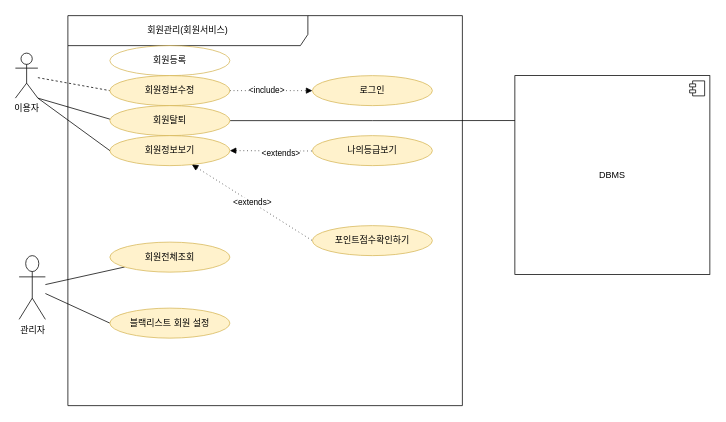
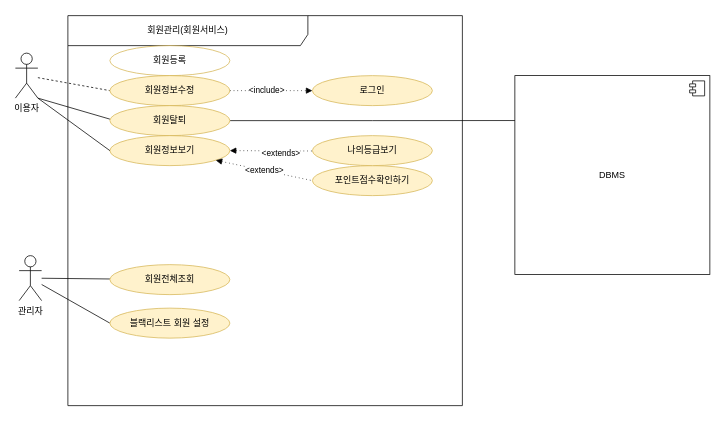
  <mxCell id="0" />
  <mxCell id="1" parent="0" />
  <mxCell id="2" value="" style="rounded=0;orthogonalLoop=1;jettySize=auto;html=1;endArrow=none;endFill=0;entryX=0;entryY=0.5;entryDx=0;entryDy=0;dashed=1;" parent="1" source="3" target="8" edge="1"><mxGeometry relative="1" as="geometry" /></mxCell>
  <mxCell id="3" value="이용자&lt;br&gt;" style="shape=umlActor;verticalLabelPosition=bottom;verticalAlign=top;html=1;outlineConnect=0;" parent="1" vertex="1"><mxGeometry x="20" y="70" width="30" height="60" as="geometry" /></mxCell>
  <mxCell id="4" value="회원관리(회원서비스)" style="shape=umlFrame;whiteSpace=wrap;html=1;pointerEvents=0;width=320;height=40;" parent="1" vertex="1"><mxGeometry x="90" y="20" width="526" height="520" as="geometry" /></mxCell>
  <mxCell id="5" value="" style="rounded=0;orthogonalLoop=1;jettySize=auto;html=1;endArrow=none;endFill=0;" parent="1" source="6" target="12" edge="1"><mxGeometry relative="1" as="geometry" /></mxCell>
- <mxCell id="6" value="관리자&lt;br&gt;" style="shape=umlActor;verticalLabelPosition=bottom;verticalAlign=top;html=1;outlineConnect=0;" parent="1" vertex="1"><mxGeometry x="25" y="340" width="35" height="85" as="geometry" /></mxCell>
+ <mxCell id="6" value="관리자&lt;br&gt;" style="shape=umlActor;verticalLabelPosition=bottom;verticalAlign=top;html=1;outlineConnect=0;" parent="1" vertex="1"><mxGeometry x="25" y="340" width="30" height="60" as="geometry" /></mxCell>
  <mxCell id="7" value="회원등록" style="ellipse;whiteSpace=wrap;html=1;fillColor=#ffffff;strokeColor=#d6b656;" parent="1" vertex="1"><mxGeometry x="146" y="60" width="160" height="40" as="geometry" /></mxCell>
  <mxCell id="8" value="회원정보수정" style="ellipse;whiteSpace=wrap;html=1;fillColor=#fff2cc;strokeColor=#d6b656;" parent="1" vertex="1"><mxGeometry x="146" y="100" width="160" height="40" as="geometry" /></mxCell>
  <mxCell id="9" style="edgeStyle=orthogonalEdgeStyle;rounded=0;orthogonalLoop=1;jettySize=auto;html=1;entryX=0.038;entryY=0.226;entryDx=0;entryDy=0;entryPerimeter=0;" parent="1" source="10" target="23" edge="1"><mxGeometry relative="1" as="geometry" /></mxCell>
  <mxCell id="10" value="회원탈퇴" style="ellipse;whiteSpace=wrap;html=1;fillColor=#fff2cc;strokeColor=#d6b656;" parent="1" vertex="1"><mxGeometry x="146" y="140" width="160" height="40" as="geometry" /></mxCell>
  <mxCell id="11" value="회원정보보기" style="ellipse;whiteSpace=wrap;html=1;fillColor=#fff2cc;strokeColor=#d6b656;" parent="1" vertex="1"><mxGeometry x="146" y="180" width="160" height="40" as="geometry" /></mxCell>
- <mxCell id="12" value="회원전체조회" style="ellipse;whiteSpace=wrap;html=1;fillColor=#fff2cc;strokeColor=#d6b656;" parent="1" vertex="1"><mxGeometry x="146" y="322" width="160" height="40" as="geometry" /></mxCell>
+ <mxCell id="12" value="회원전체조회" style="ellipse;whiteSpace=wrap;html=1;fillColor=#fff2cc;strokeColor=#d6b656;" parent="1" vertex="1"><mxGeometry x="146" y="352" width="160" height="40" as="geometry" /></mxCell>
  <mxCell id="13" value="" style="rounded=0;orthogonalLoop=1;jettySize=auto;html=1;endArrow=none;endFill=0;exitX=1;exitY=1;exitDx=0;exitDy=0;exitPerimeter=0;" parent="1" source="3" edge="1"><mxGeometry relative="1" as="geometry"><mxPoint x="60" y="148" as="sourcePoint" /><mxPoint x="146" y="158" as="targetPoint" /></mxGeometry></mxCell>
  <mxCell id="14" value="" style="rounded=0;orthogonalLoop=1;jettySize=auto;html=1;endArrow=none;endFill=0;exitX=1;exitY=1;exitDx=0;exitDy=0;exitPerimeter=0;" parent="1" source="3" edge="1"><mxGeometry relative="1" as="geometry"><mxPoint x="56" y="130" as="sourcePoint" /><mxPoint x="146" y="200" as="targetPoint" /></mxGeometry></mxCell>
  <mxCell id="15" value="로그인" style="ellipse;whiteSpace=wrap;html=1;fillColor=#fff2cc;strokeColor=#d6b656;" parent="1" vertex="1"><mxGeometry x="416" y="100" width="160" height="40" as="geometry" /></mxCell>
  <mxCell id="16" value="" style="rounded=0;orthogonalLoop=1;jettySize=auto;html=1;endArrow=block;endFill=1;exitX=1;exitY=0.5;exitDx=0;exitDy=0;entryX=0;entryY=0.5;entryDx=0;entryDy=0;dashed=1;dashPattern=1 4;" parent="1" source="8" target="15" edge="1"><mxGeometry relative="1" as="geometry"><mxPoint x="304" y="112" as="sourcePoint" /><mxPoint x="386" y="120" as="targetPoint" /></mxGeometry></mxCell>
  <mxCell id="17" value="&amp;lt;include&amp;gt;" style="edgeLabel;html=1;align=center;verticalAlign=middle;resizable=0;points=[];" parent="16" vertex="1" connectable="0"><mxGeometry x="0.673" y="-2" relative="1" as="geometry"><mxPoint x="-44" y="-3" as="offset" /></mxGeometry></mxCell>
- <mxCell id="18" value="포인트점수확인하기" style="ellipse;whiteSpace=wrap;html=1;fillColor=#fff2cc;strokeColor=#d6b656;" parent="1" vertex="1"><mxGeometry x="416" y="300" width="160" height="40" as="geometry" /></mxCell>
+ <mxCell id="18" value="포인트점수확인하기" style="ellipse;whiteSpace=wrap;html=1;fillColor=#fff2cc;strokeColor=#d6b656;" parent="1" vertex="1"><mxGeometry x="416" y="220" width="160" height="40" as="geometry" /></mxCell>
  <mxCell id="19" value="나의등급보기" style="ellipse;whiteSpace=wrap;html=1;fillColor=#fff2cc;strokeColor=#d6b656;" parent="1" vertex="1"><mxGeometry x="416" y="180" width="160" height="40" as="geometry" /></mxCell>
  <mxCell id="20" value="" style="rounded=0;orthogonalLoop=1;jettySize=auto;html=1;endArrow=none;endFill=0;exitX=1;exitY=0.5;exitDx=0;exitDy=0;dashed=1;dashPattern=1 4;startArrow=block;startFill=1;" parent="1" source="11" edge="1"><mxGeometry relative="1" as="geometry"><mxPoint x="315" y="200" as="sourcePoint" /><mxPoint x="416" y="200.5" as="targetPoint" /></mxGeometry></mxCell>
  <mxCell id="21" value="&amp;lt;extends&amp;gt;" style="edgeLabel;html=1;align=center;verticalAlign=middle;resizable=0;points=[];" parent="20" vertex="1" connectable="0"><mxGeometry x="0.237" y="-3" relative="1" as="geometry"><mxPoint as="offset" /></mxGeometry></mxCell>
  <mxCell id="22" value="&amp;lt;extends&amp;gt;" style="rounded=0;orthogonalLoop=1;jettySize=auto;html=1;endArrow=none;endFill=0;entryX=0;entryY=0.5;entryDx=0;entryDy=0;dashed=1;dashPattern=1 4;startArrow=block;startFill=1;" parent="1" source="11" target="18" edge="1"><mxGeometry relative="1" as="geometry"><mxPoint x="316" y="210" as="sourcePoint" /><mxPoint x="426" y="210.5" as="targetPoint" /></mxGeometry></mxCell>
  <mxCell id="23" value="DBMS" style="html=1;dropTarget=0;whiteSpace=wrap;" parent="1" vertex="1"><mxGeometry x="686" y="100" width="260" height="265" as="geometry" /></mxCell>
  <mxCell id="24" value="" style="shape=module;jettyWidth=8;jettyHeight=4;" parent="23" vertex="1"><mxGeometry x="1" width="20" height="20" relative="1" as="geometry"><mxPoint x="-27" y="7" as="offset" /></mxGeometry></mxCell>
  <mxCell id="25" style="rounded=0;orthogonalLoop=1;jettySize=auto;html=1;exitX=0;exitY=0.5;exitDx=0;exitDy=0;endArrow=none;endFill=0;" edge="1" parent="1" source="26" target="6"><mxGeometry relative="1" as="geometry" /></mxCell>
  <mxCell id="26" value="블랙리스트 회원 설정" style="ellipse;whiteSpace=wrap;html=1;fillColor=#fff2cc;strokeColor=#d6b656;" vertex="1" parent="1"><mxGeometry x="146" y="410" width="160" height="40" as="geometry" /></mxCell>
